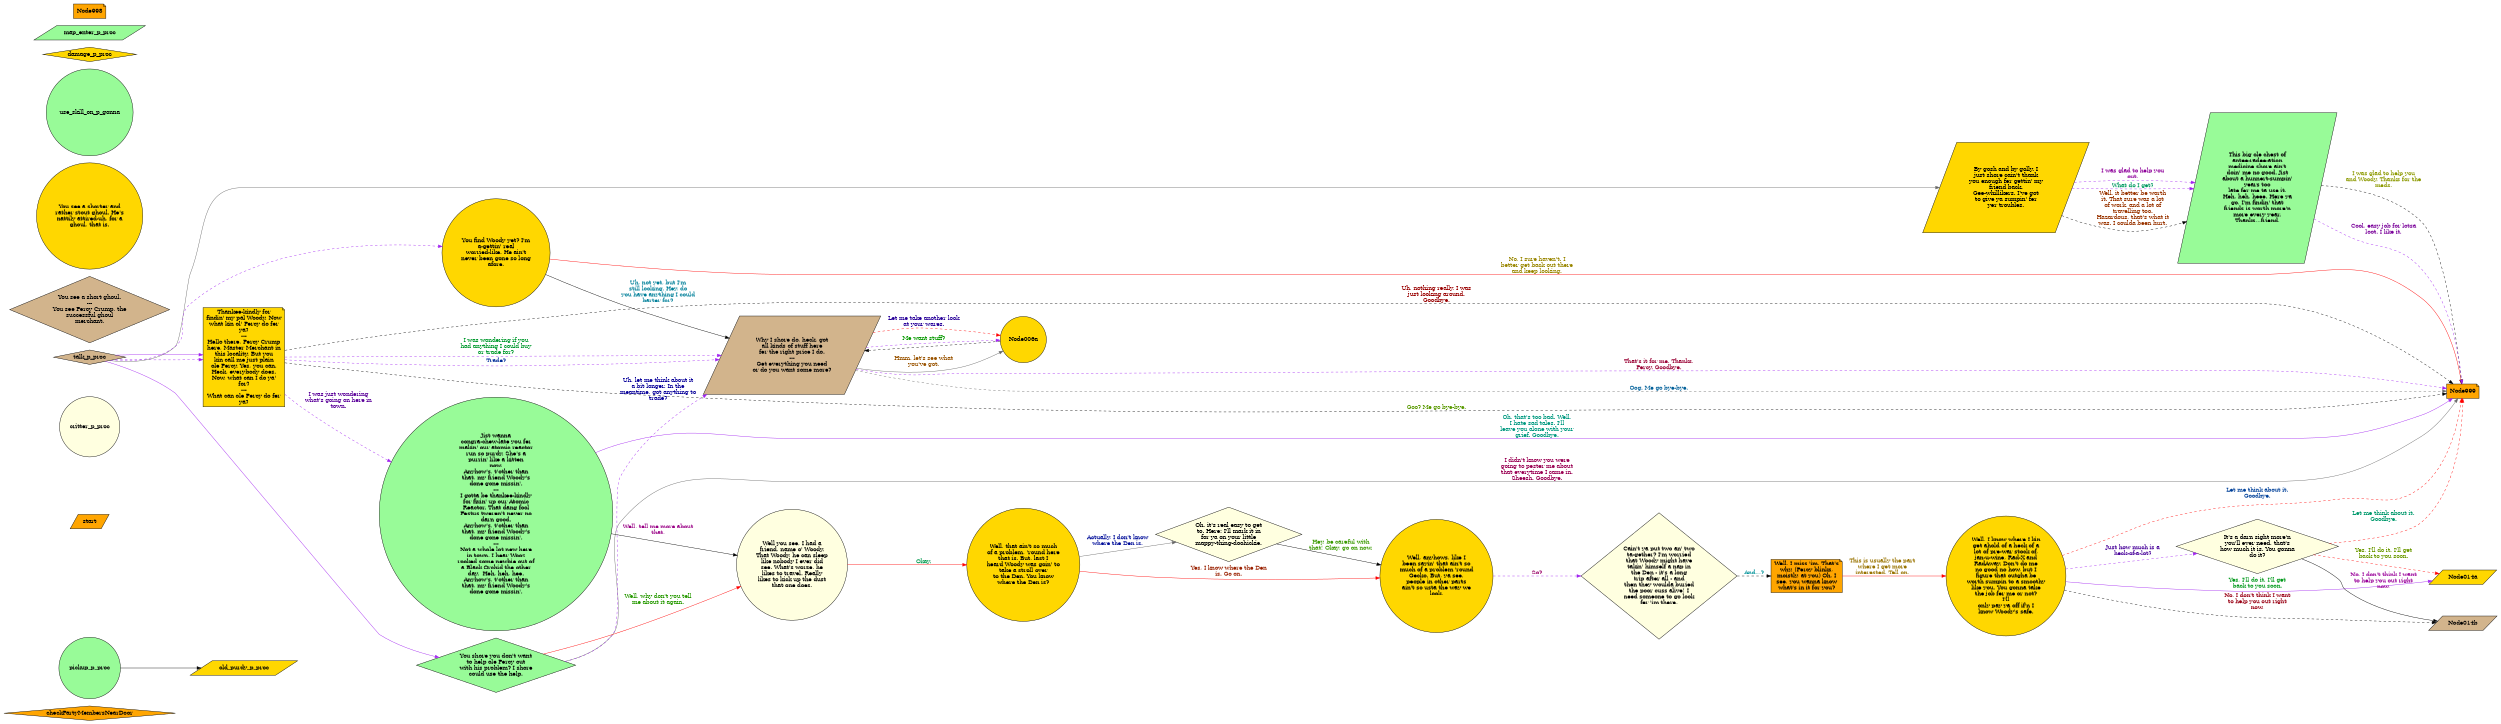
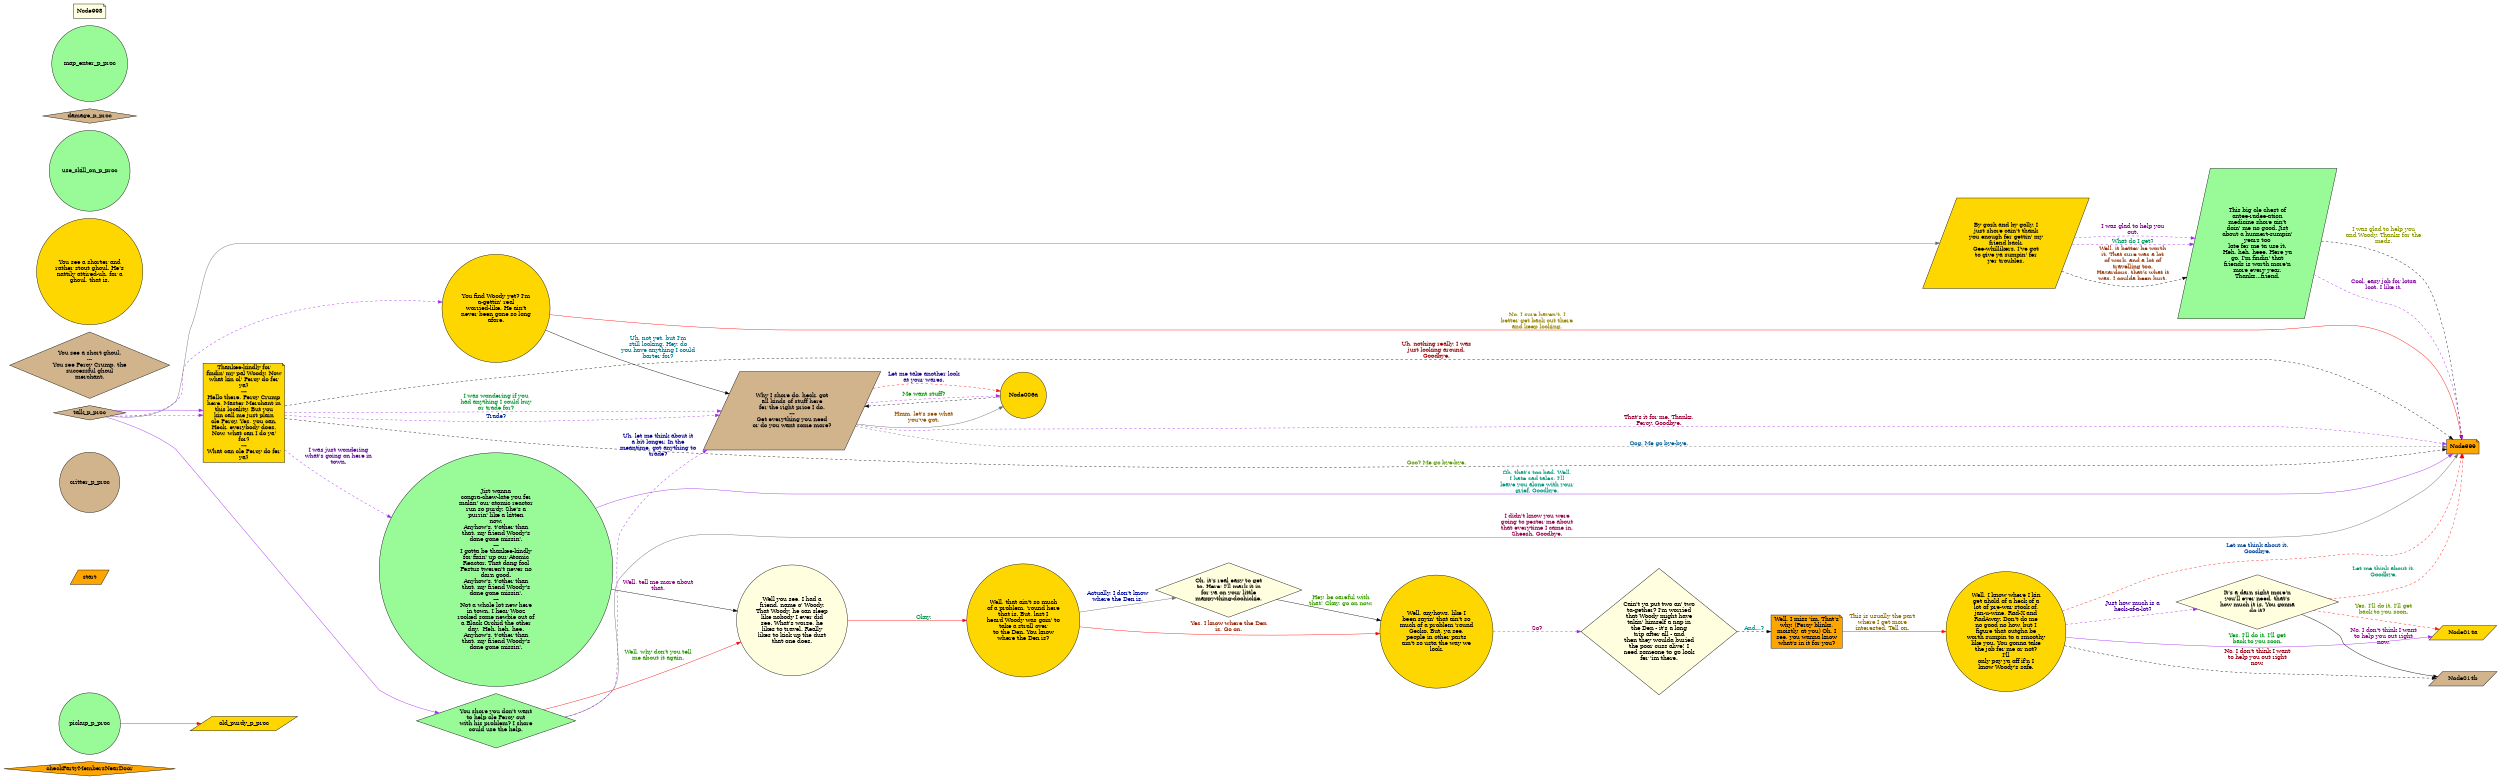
  digraph {
    rankdir=LR
    node [color="#000000" fillcolor=gold shape=circle style=filled]
    edge [color=purple style=dashed]
    checkPartyMembersNearDoor [fillcolor=orange shape=diamond]
    n2 [label=old_purdy_p_proc shape=parallelogram]
    pickup_p_proc [fillcolor=palegreen]
    start [fillcolor=orange shape=parallelogram]
-   critter_p_proc [fillcolor=lightyellow]
+   critter_p_proc [fillcolor=tan]
    talk_p_proc [fillcolor=tan shape=diamond]
    n7 [label="Thankee-kindly for\nfindin' my pal Woody. Now\nwhat kin ol' Percy do fer\nya?\n---\nHello there, Percy Crump\nhere, Master Merchant in\nthis locality. But you\nkin call me just plain\nole Percy. Yes, you can.\nHeck, everybody does.\nNow, what can I do ya'\nfor?\n---\nWhat can ole Percy do fer\nya?" shape=note]
    n8 [label="By gosh and by golly. I\njust shore cain't thank\nyou enough fer gettin' my\nfriend back.\nGee-whillikers. I've got\nto give ya sumpin' fer\nyer troubles." shape=parallelogram]
    n9 [fillcolor=palegreen label="You shore you don't want\nto help ole Percy out\nwith his problem? I shore\ncould use the help." shape=diamond]
    n10 [label="You find Woody yet? I'm\na-gettin' real\nworried-like. He ain't\nnever been gone so long\nafore."]
    Node999 [fillcolor=orange shape=note]
    n12 [fillcolor=tan label="Why I shore do, heck, got\nall kinds of stuff here\nfer the right price I do.\n---\nGet everything you need\nor do you want some more?" shape=parallelogram]
    n13 [fillcolor=palegreen label="Jist wanna\ncongra-chew-late you fer\nmakin' our atomic reactor\nrun so purdy. She's a\npurrin' like a kitten\nnow.\nAnyhow's, t'other than\nthat, my friend Woody's\ndone gone missin'.\n---\nI gotta be thankee-kindly\nfor fixin' up our Atomic\nReactor. That dang fool\nFestus tweren't never no\ndarn good.\nAnyhow's, t'other than\nthat, my friend Woody's\ndone gone missin'.\n---\nNot a whole lot new here\nin town. I hear Wooz\nrooked some newbie out of\na Black Orchid the other\nday.  Heh, heh, hee.\nAnyhow's, t'other than\nthat, my friend Woody's\ndone gone missin'."]
    n14 [fillcolor=palegreen label="This big ole chest of\nantee-radee-ation\nmedicine shore ain't\ndoin' me no good. Jist\nabout a hunnert-sumpin'\nyears too\nlate fer me ta use it.\nHeh, heh, heee. Here ya\ngo, I'm findin' that\nfriends is worth more'n\nmore every year.\nThanks...friend." shape=parallelogram]
    n15 [fillcolor=lightyellow label="Well you see, I had a\nfriend, name o' Woody.\nThat Woody, he can sleep\nlike nobody I ever did\nsee. What's worse, he\nlikes to travel. Really\nlikes to kick up the dust\nthat one does."]
    Node006a
    n17 [label="Well, that ain't so much\nof a problem, 'round here\nthat is. But, last I\nheard Woody was goin' to\ntake a stroll over\nto the Den. You know\nwhere the Den is?"]
    n18 [fillcolor=tan label="You see a short ghoul.\n---\nYou see Percy Crump, the\nsuccessful ghoul\nmerchant." shape=diamond]
    n19 [label="You see a shorter and\nrather stout ghoul. He's\nnattily attired-uh, for a\nghoul, that is."]
-   use_skill_on_p_proc [fillcolor=palegreen label=use_skill_on_p_gonna]
-   damage_p_proc [shape=diamond]
-   map_enter_p_proc [fillcolor=palegreen shape=parallelogram]
-   Node998 [fillcolor=orange shape=note]
+   use_skill_on_p_proc [fillcolor=palegreen]
+   damage_p_proc [fillcolor=tan shape=diamond]
+   map_enter_p_proc [fillcolor=palegreen]
+   Node998 [fillcolor=lightyellow shape=note]
    n24 [label="Well, anyhows, like I\nbeen sayin' that ain't so\nmuch of a problem 'round\nGecko. But, ya see,\npeople in other parts\nain't so usta the way we\nlook."]
    n25 [fillcolor=lightyellow label="Oh, it's real easy to get\nto. Here: I'll mark it in\nfor ya on your little\nmappy-thing-doohickie." shape=diamond]
    n26 [fillcolor=lightyellow label="Cain't ya put two an' two\nta-gether? I'm worried\nthat Woody might have\ntakin' himself a nap in\nthe Den - it's a long\ntrip after all - and\nthen they woulda buried\nthe poor cuss alive! I\nneed someone to go look\nfer 'im there." shape=diamond]
    n27 [fillcolor=orange label="Well, I miss 'im. That's\nwhy. (Percy blinks,\nmoistly, at you) Oh, I\nsee, you wanna know\nwhat's in it for you?" shape=note]
    n28 [label="Well, I know where I kin\nget ahold of a heck of a\nlot of pre-war stock of,\njan-u-wine, Rad-X and\nRadAway. Don't do me\nno good no how, but I\nfigure that outgha be\nworth sumpin to a smoothy\nlike you. You gonna take\nthe job fer me or not?\nI'll\nonly pay ya off if'n I\nknow Woody's safe."]
    n29 [fillcolor=lightyellow label="It's a darn sight more'n\nyou'll ever need, that's\nhow much it is. You gonna\ndo it?" shape=diamond]
    Node014a [shape=parallelogram]
    Node014b [fillcolor=tan shape=parallelogram]
-   pickup_p_proc -> n2 [color=black style=solid]
+   pickup_p_proc -> n2 [color=red style=solid]
    talk_p_proc -> n7
    talk_p_proc -> n7 [style=solid]
    talk_p_proc -> n8 [color=gray40 style=solid]
    talk_p_proc -> n9 [style=solid]
    talk_p_proc -> n10
    n7 -> Node999 [color=black fontcolor="#990000" label="Uh, nothing really, I was\njust looking around.\nGoodbye."]
    n7 -> Node999 [color=black fontcolor="#599900" label="Goo? Me go bye-bye."]
    n7 -> n12 [fontcolor="#00992D" label="I was wondering if you\nhad anything I could buy\nor trade for?"]
    n7 -> n12 [fontcolor="#002C99" label="Trade?"]
    n7 -> n13 [fontcolor="#5A0099" label="I was just wondering\nwhat's going on here in\ntown."]
    n8 -> n14 [fontcolor="#8D0099" label="I was glad to help you\nout."]
    n8 -> n14 [fontcolor="#009960" label="What do I get?"]
    n8 -> n14 [color=black fontcolor="#993400" label="Well, it better be worth\nit. That sure was a lot\nof work, and a lot of\ntravelling too.\nHazardous, that's what it\nwas. I coulda been hurt."]
    n9 -> Node999 [color=gray40 fontcolor="#990052" label="I didn't know you were\ngoing to pester me about\nthat everytime I came in.\nSheesh. Goodbye." style=solid]
    n9 -> n12 [fontcolor="#070099" label="Uh, let me think about it\na bit longer. In the\nmeantime, got anything to\ntrade?"]
    n9 -> n15 [color=red fontcolor="#269900" label="Well, why don't you tell\nme about it again." style=solid]
    n10 -> Node999 [color=red fontcolor="#998600" label="No, I sure haven't. I\nbetter get back out there\nand keep looking." style=solid]
    n10 -> n12 [color=black fontcolor="#007F99" label="Uh, not yet, but I'm\nstill looking. Hey, do\nyou have anything I could\nbarter for?" style=solid]
    n12 -> Node999 [fontcolor="#990033" label="That's it for me. Thanks,\nPercy. Goodbye."]
    n12 -> Node999 [color=gray40 fontcolor="#005F99" label="Oog. Me go bye-bye."]
    n12 -> Node006a [color=gray40 fontcolor="#995300" label="Hmm, let's see what\nyou've got." style=solid]
    n12 -> Node006a [color=red fontcolor="#270099" label="Let me take another look\nat your wares."]
    n12 -> Node006a [fontcolor="#069900" label="Me want stuff?"]
    n13 -> Node999 [fontcolor="#009980" label="Oh, that's too bad. Well,\nI hate sad tales. I'll\nleave you alone with your\ngrief. Goodbye." style=solid]
    n13 -> n15 [color=black fontcolor="#990085" label="Well, tell me more about\nthat." style=solid]
    n14 -> Node999 [color=black fontcolor="#8C9900" label="I was glad to help you\nand Woody. Thanks for the\nmeds."]
    n14 -> Node999 [fontcolor="#790099" label="Cool, easy job for lotsa\nloot. I like it."]
    n15 -> n17 [color=red fontcolor="#00994D" label="Okay." style=solid]
    Node006a -> n12 [color=black]
    n17 -> n24 [color=red fontcolor="#992000" label="Yes, I know where the Den\nis. Go on." style=solid]
    n17 -> n25 [color=gray40 fontcolor="#000D99" label="Actually, I don't know\nwhere the Den is." style=solid]
    n24 -> n26 [fontcolor="#990066" label="So?"]
    n25 -> n24 [color=black fontcolor="#399900" label="Hey, be careful with\nthat! Okay, go on now." style=solid]
    n26 -> n27 [color=black fontcolor="#009299" label="And...?"]
    n27 -> n28 [color=red fontcolor="#997300" label="This is usually the part\nwhere I get more\ninterested. Tell on." style=solid]
    n28 -> Node999 [color=red fontcolor="#004099" label="Let me think about it.\nGoodbye."]
    n28 -> n29 [fontcolor="#460099" label="Just how much is a\nheck-of-a-lot?"]
    n28 -> Node014a [fontcolor="#00991A" label="Yes, I'll do it. I'll get\nback to you soon." style=solid]
    n28 -> Node014b [color=black fontcolor="#990013" label="No, I don't think I want\nto help you out right\nnow."]
    n29 -> Node999 [color=red fontcolor="#00996C" label="Let me think about it.\nGoodbye."]
    n29 -> Node014a [color=red fontcolor="#6C9900" label="Yes, I'll do it. I'll get\nback to you soon."]
    n29 -> Node014b [color=black fontcolor="#990099" label="No, I don't think I want\nto help you out right\nnow." style=solid]
  }
